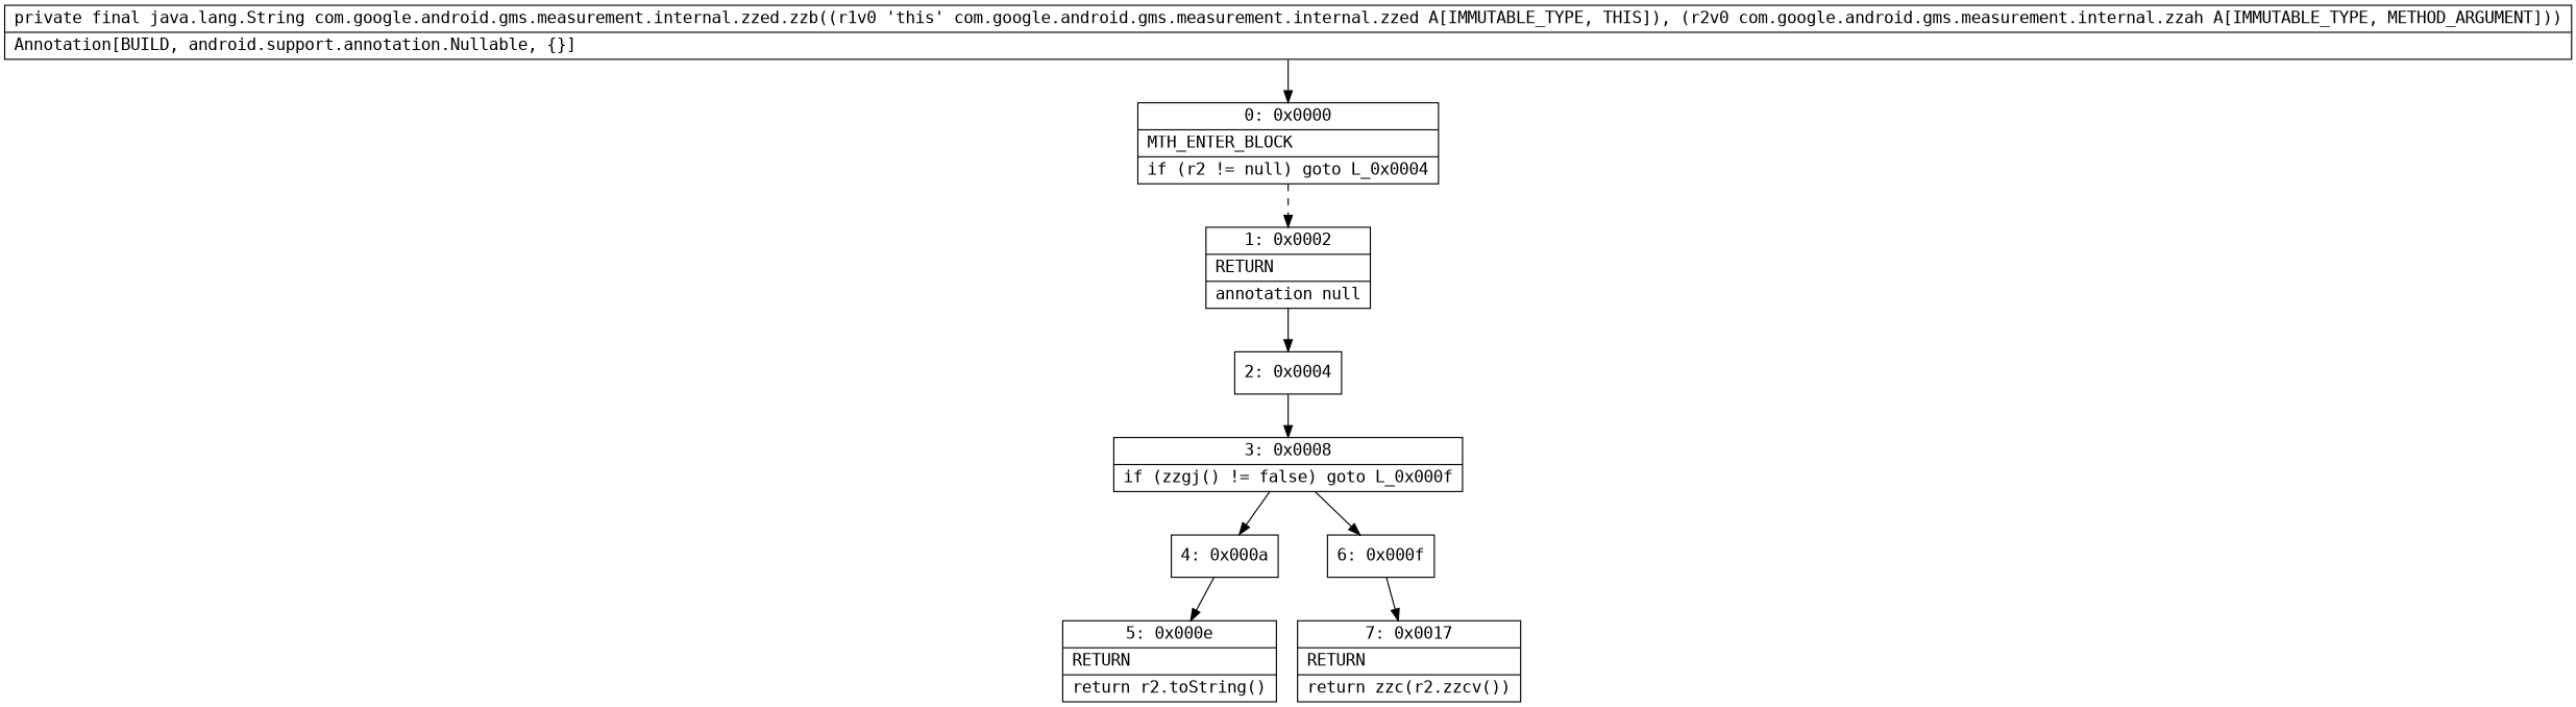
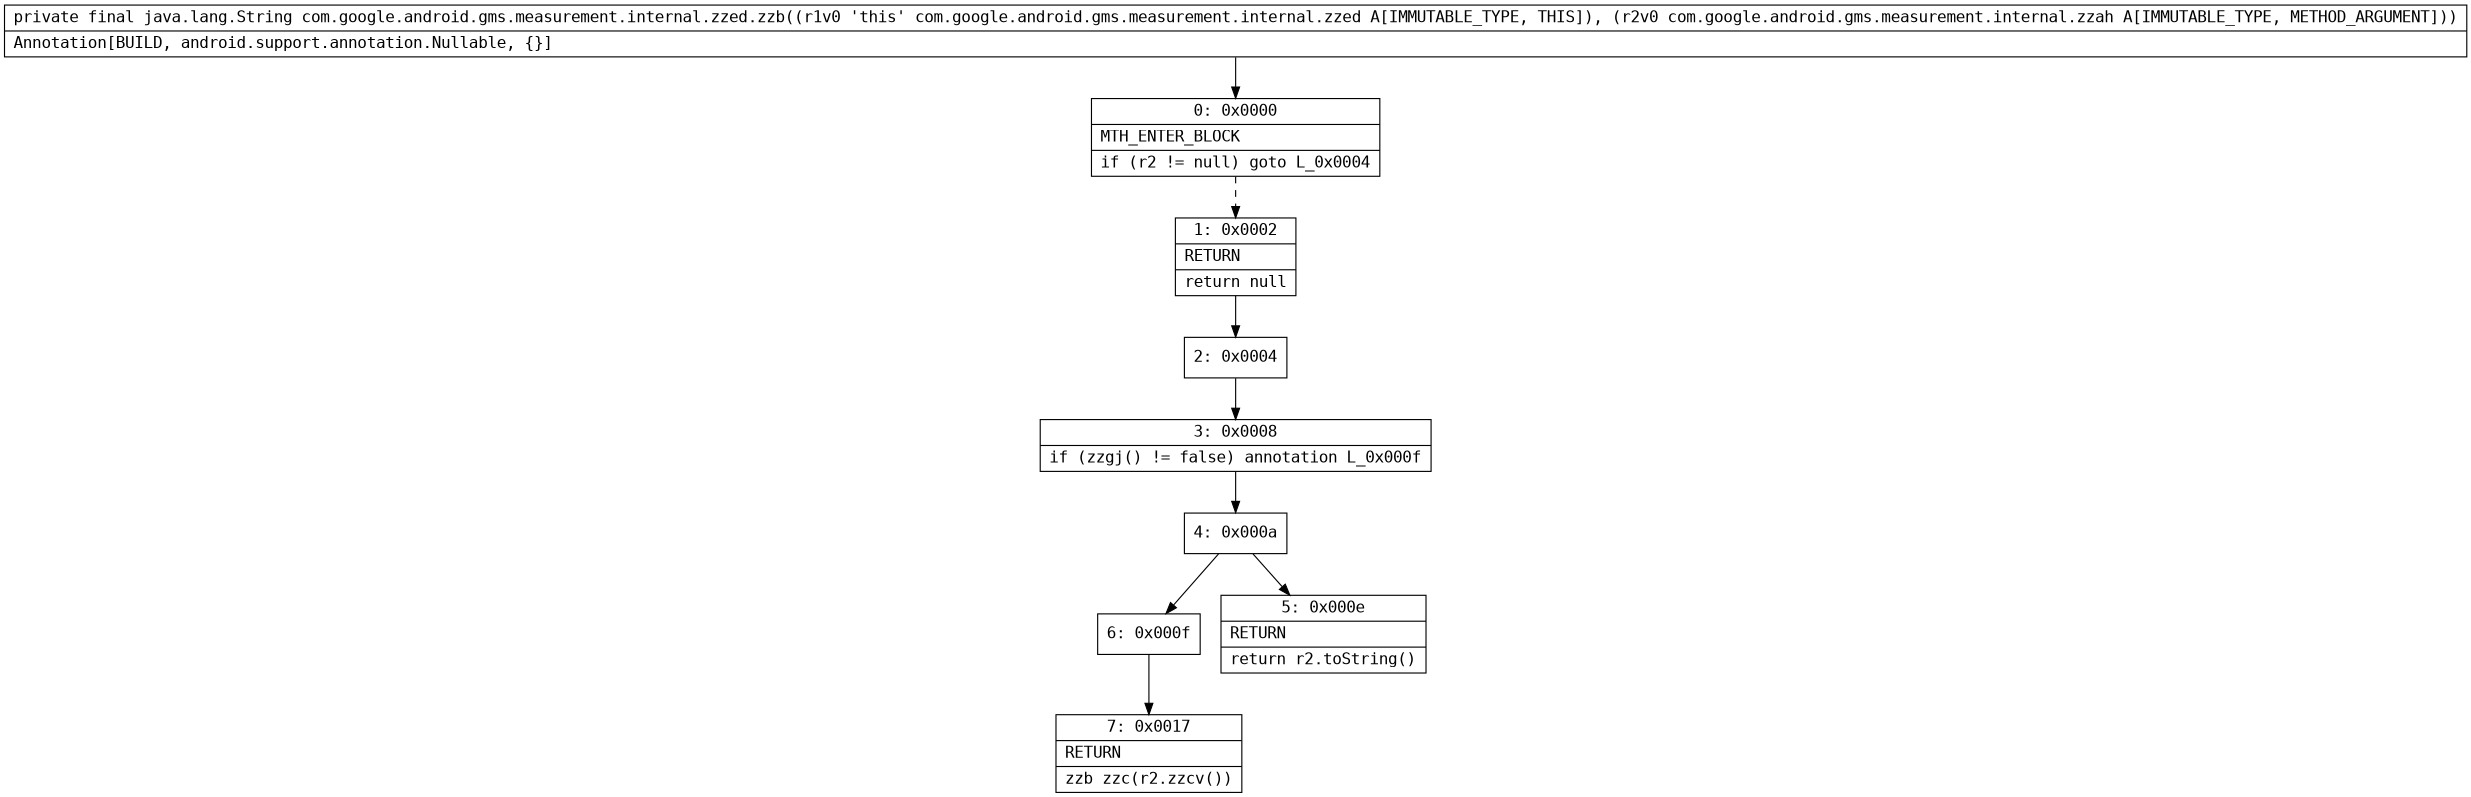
  digraph {
    fontname="DejaVu Sans Mono"
    node [fontname="DejaVu Sans Mono" shape=record]
    edge [fontname="DejaVu Sans Mono"]
    n1 [label="{0\:\ 0x0000|MTH_ENTER_BLOCK\l|if (r2 != null) goto L_0x0004\l}"]
-   n2 [label="{1\:\ 0x0002|RETURN\l|annotation null\l}"]
+   n2 [label="{1\:\ 0x0002|RETURN\l|return null\l}"]
    n3 [label="{2\:\ 0x0004}"]
-   n4 [label="{3\:\ 0x0008|if (zzgj() != false) goto L_0x000f\l}"]
+   n4 [label="{3\:\ 0x0008|if (zzgj() != false) annotation L_0x000f\l}"]
    n5 [label="{4\:\ 0x000a}"]
    n6 [label="{6\:\ 0x000f}"]
    n7 [label="{5\:\ 0x000e|RETURN\l|return r2.toString()\l}"]
-   n8 [label="{7\:\ 0x0017|RETURN\l|return zzc(r2.zzcv())\l}"]
+   n8 [label="{7\:\ 0x0017|RETURN\l|zzb zzc(r2.zzcv())\l}"]
    n9 [label="{private final java.lang.String com.google.android.gms.measurement.internal.zzed.zzb((r1v0 'this' com.google.android.gms.measurement.internal.zzed A[IMMUTABLE_TYPE, THIS]), (r2v0 com.google.android.gms.measurement.internal.zzah A[IMMUTABLE_TYPE, METHOD_ARGUMENT]))  | Annotation[BUILD, android.support.annotation.Nullable, \{\}]\l}"]
    n1 -> n2 [style=dashed]
    n2 -> n3
    n3 -> n4
    n4 -> n5 [style=solid]
-   n4 -> n6
+   n5 -> n6
    n5 -> n7
    n6 -> n8
    n9 -> n1
  }
